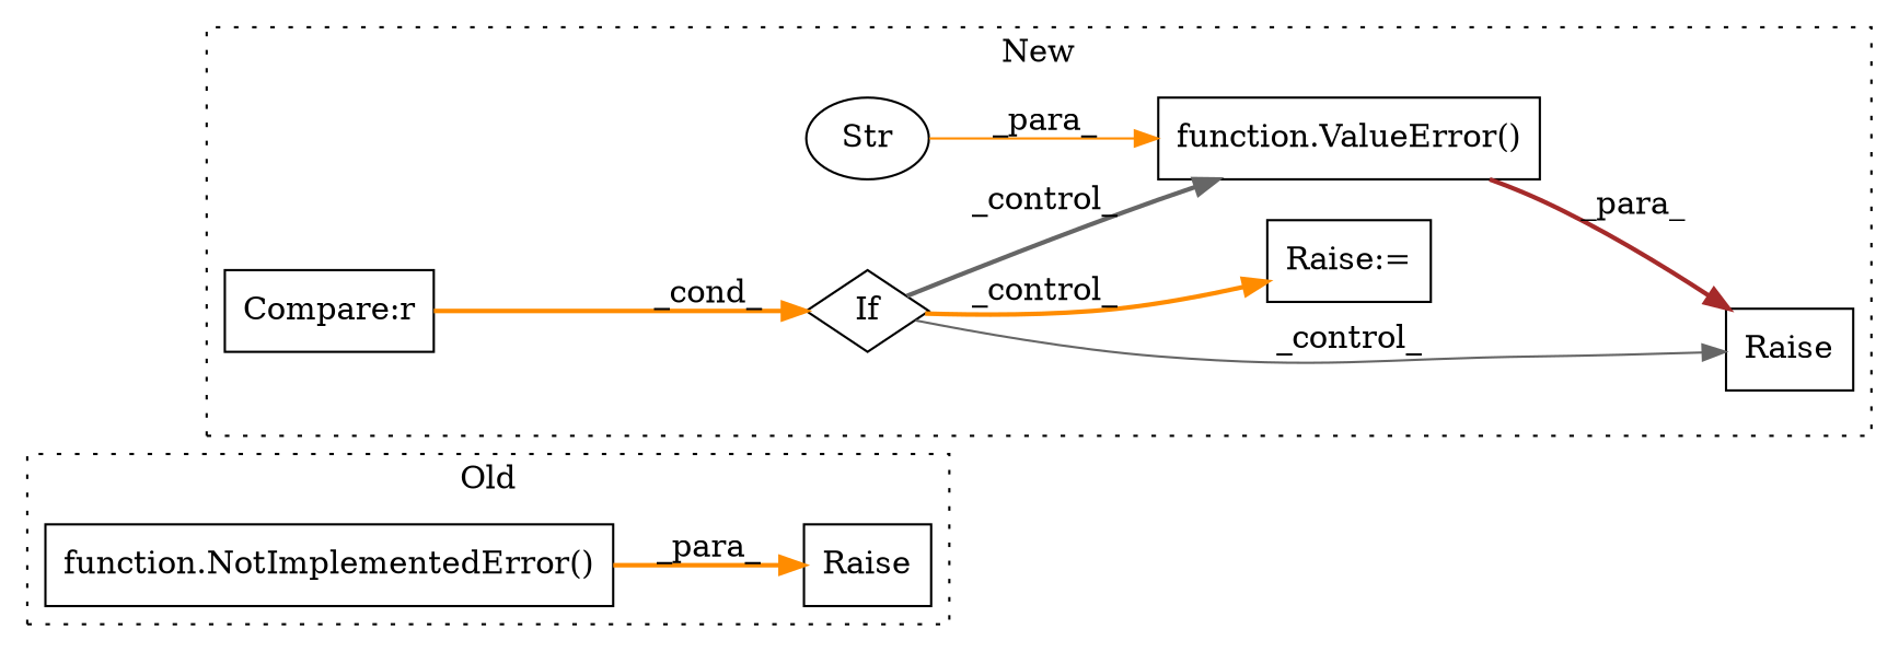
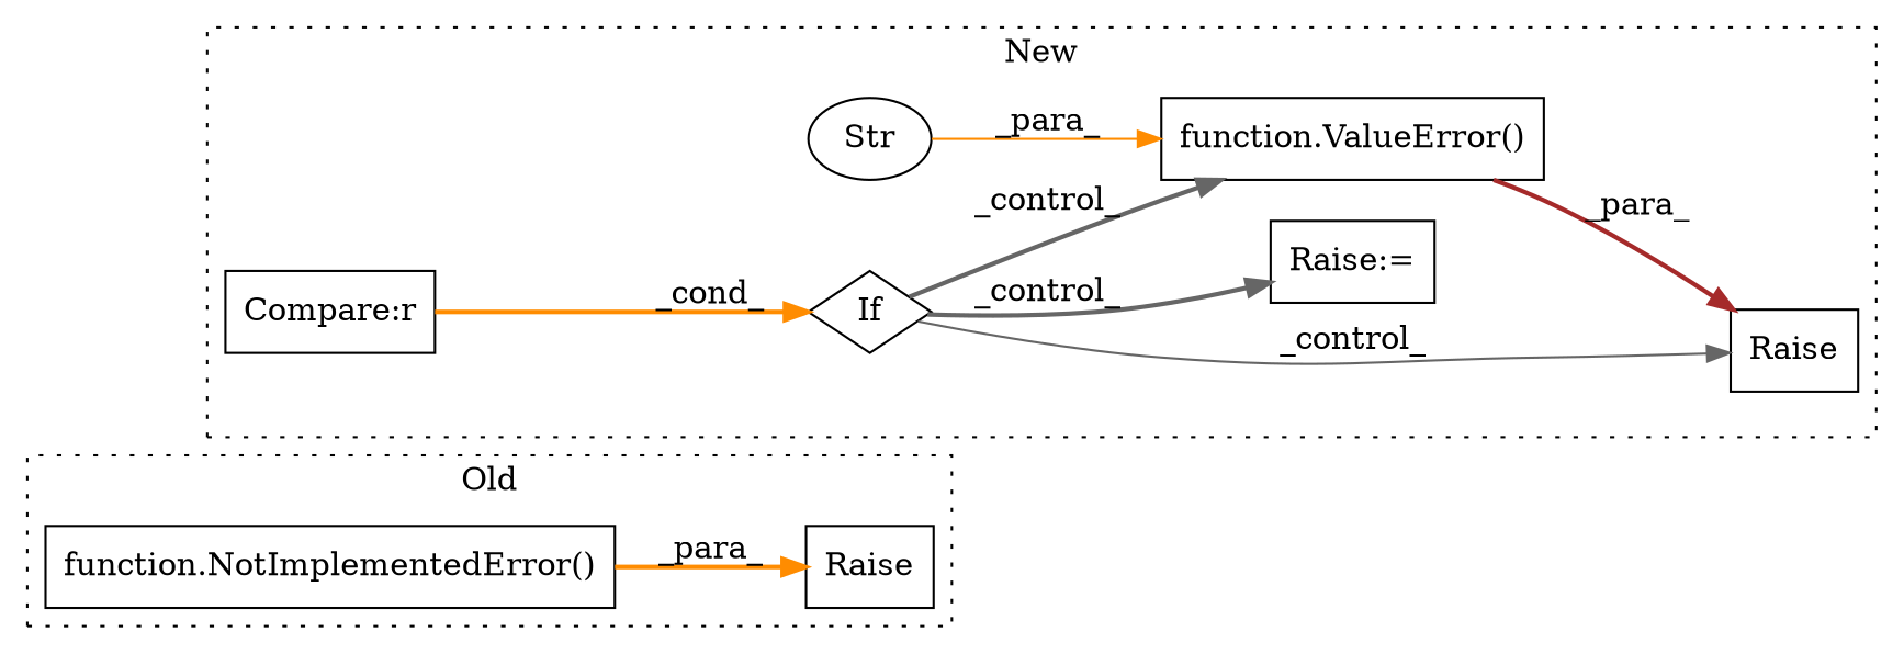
  digraph {
    rankdir=LR
    node [a=75 l=6 shape=box]
    edge [color=darkorange style=bold]
    n1 [l=21 label="function.NotImplementedError()" s=632]
    n2 [a=91 label=Raise s=626]
    n3 [l="11,1" label="function.ValueError()" s="879,930"]
    n4 [a=96 l=3 label=If s=843 shape=diamond]
    n5 [a=91 label=Raise s=873]
    n6 [a=66 l=40 label=Str s=890 shape=ellipse]
    n7 [a=40 l=9 label="Compare:r" s=846]
    n8 [a=68 l=3 label="Raise:=" s=954]
    subgraph cluster_1 {
      label=Old
      style=dotted
      n1
      n2
    }
    subgraph cluster_2 {
      label=New
      style=dotted
      n3
      n4
      n5
      n6
      n7
      n8
    }
    n1 -> n2 [label=_para_]
    n3 -> n5 [color=brown label=_para_]
    n4 -> n3 [color=gray40 label=_control_]
    n4 -> n5 [color=gray40 label=_control_ style=solid]
-   n4 -> n8 [label=_control_]
+   n4 -> n8 [color=gray40 label=_control_]
    n6 -> n3 [label=_para_ style=solid]
    n7 -> n4 [label=_cond_]
  }
